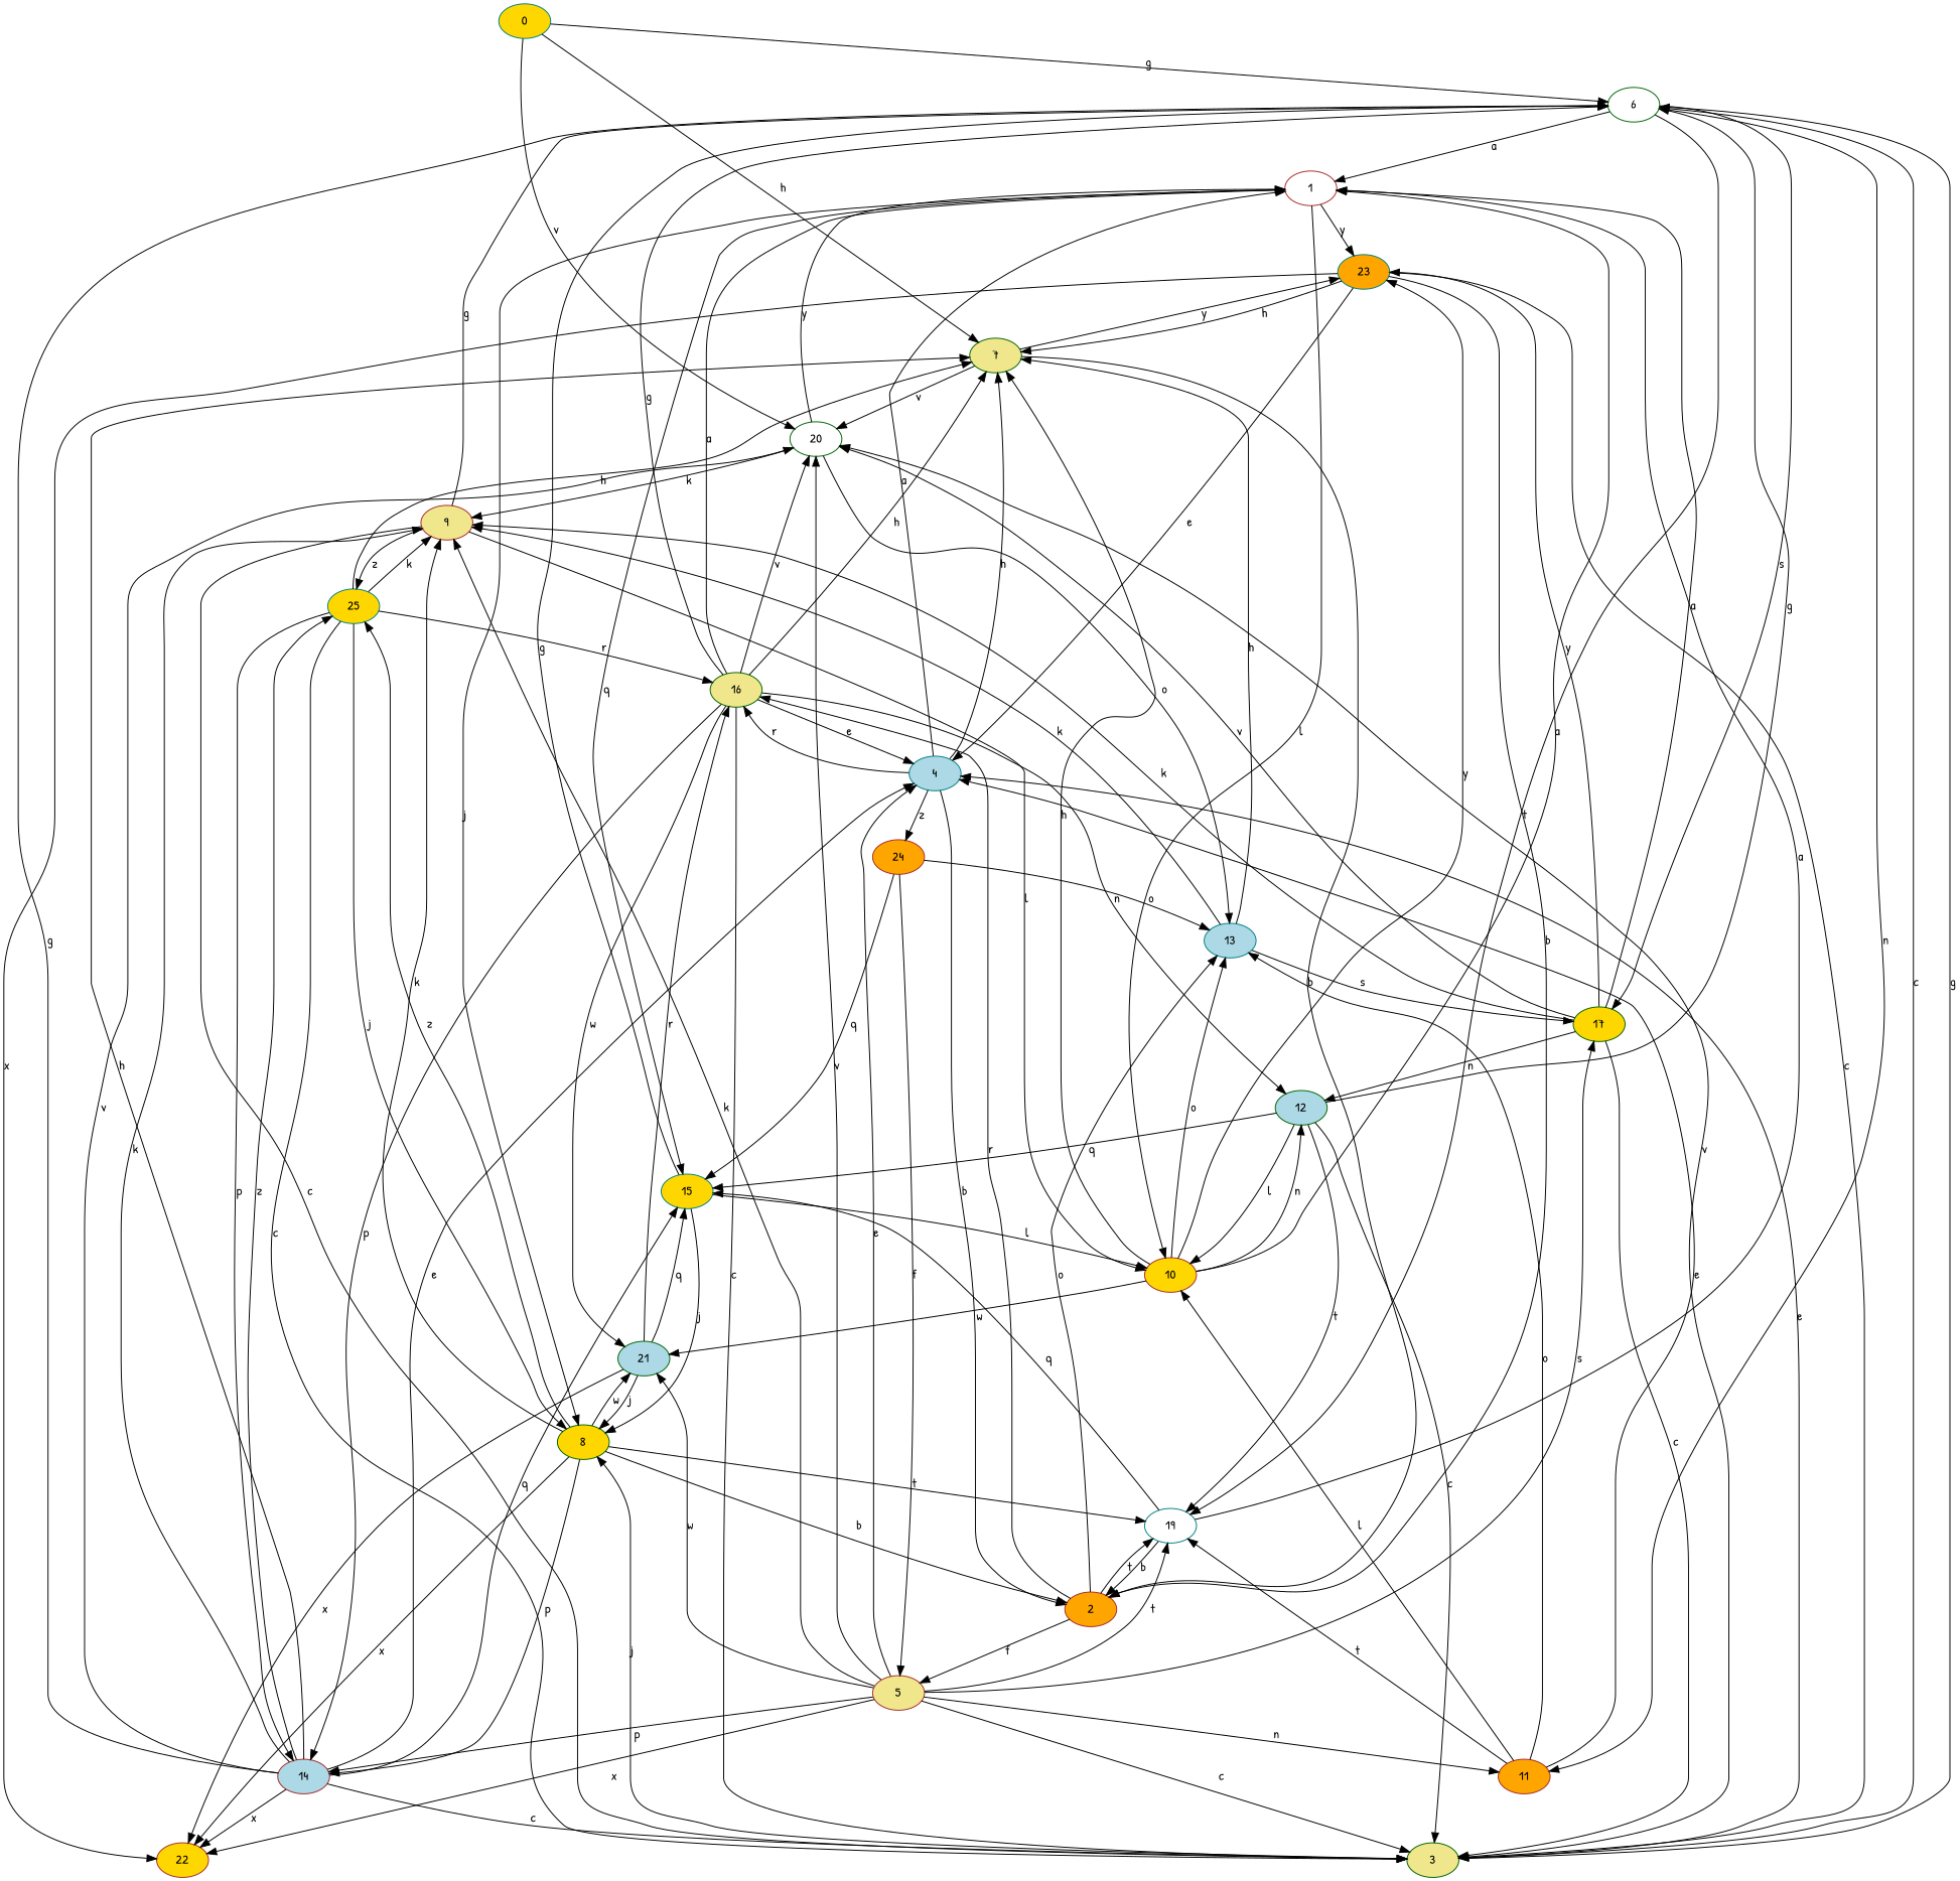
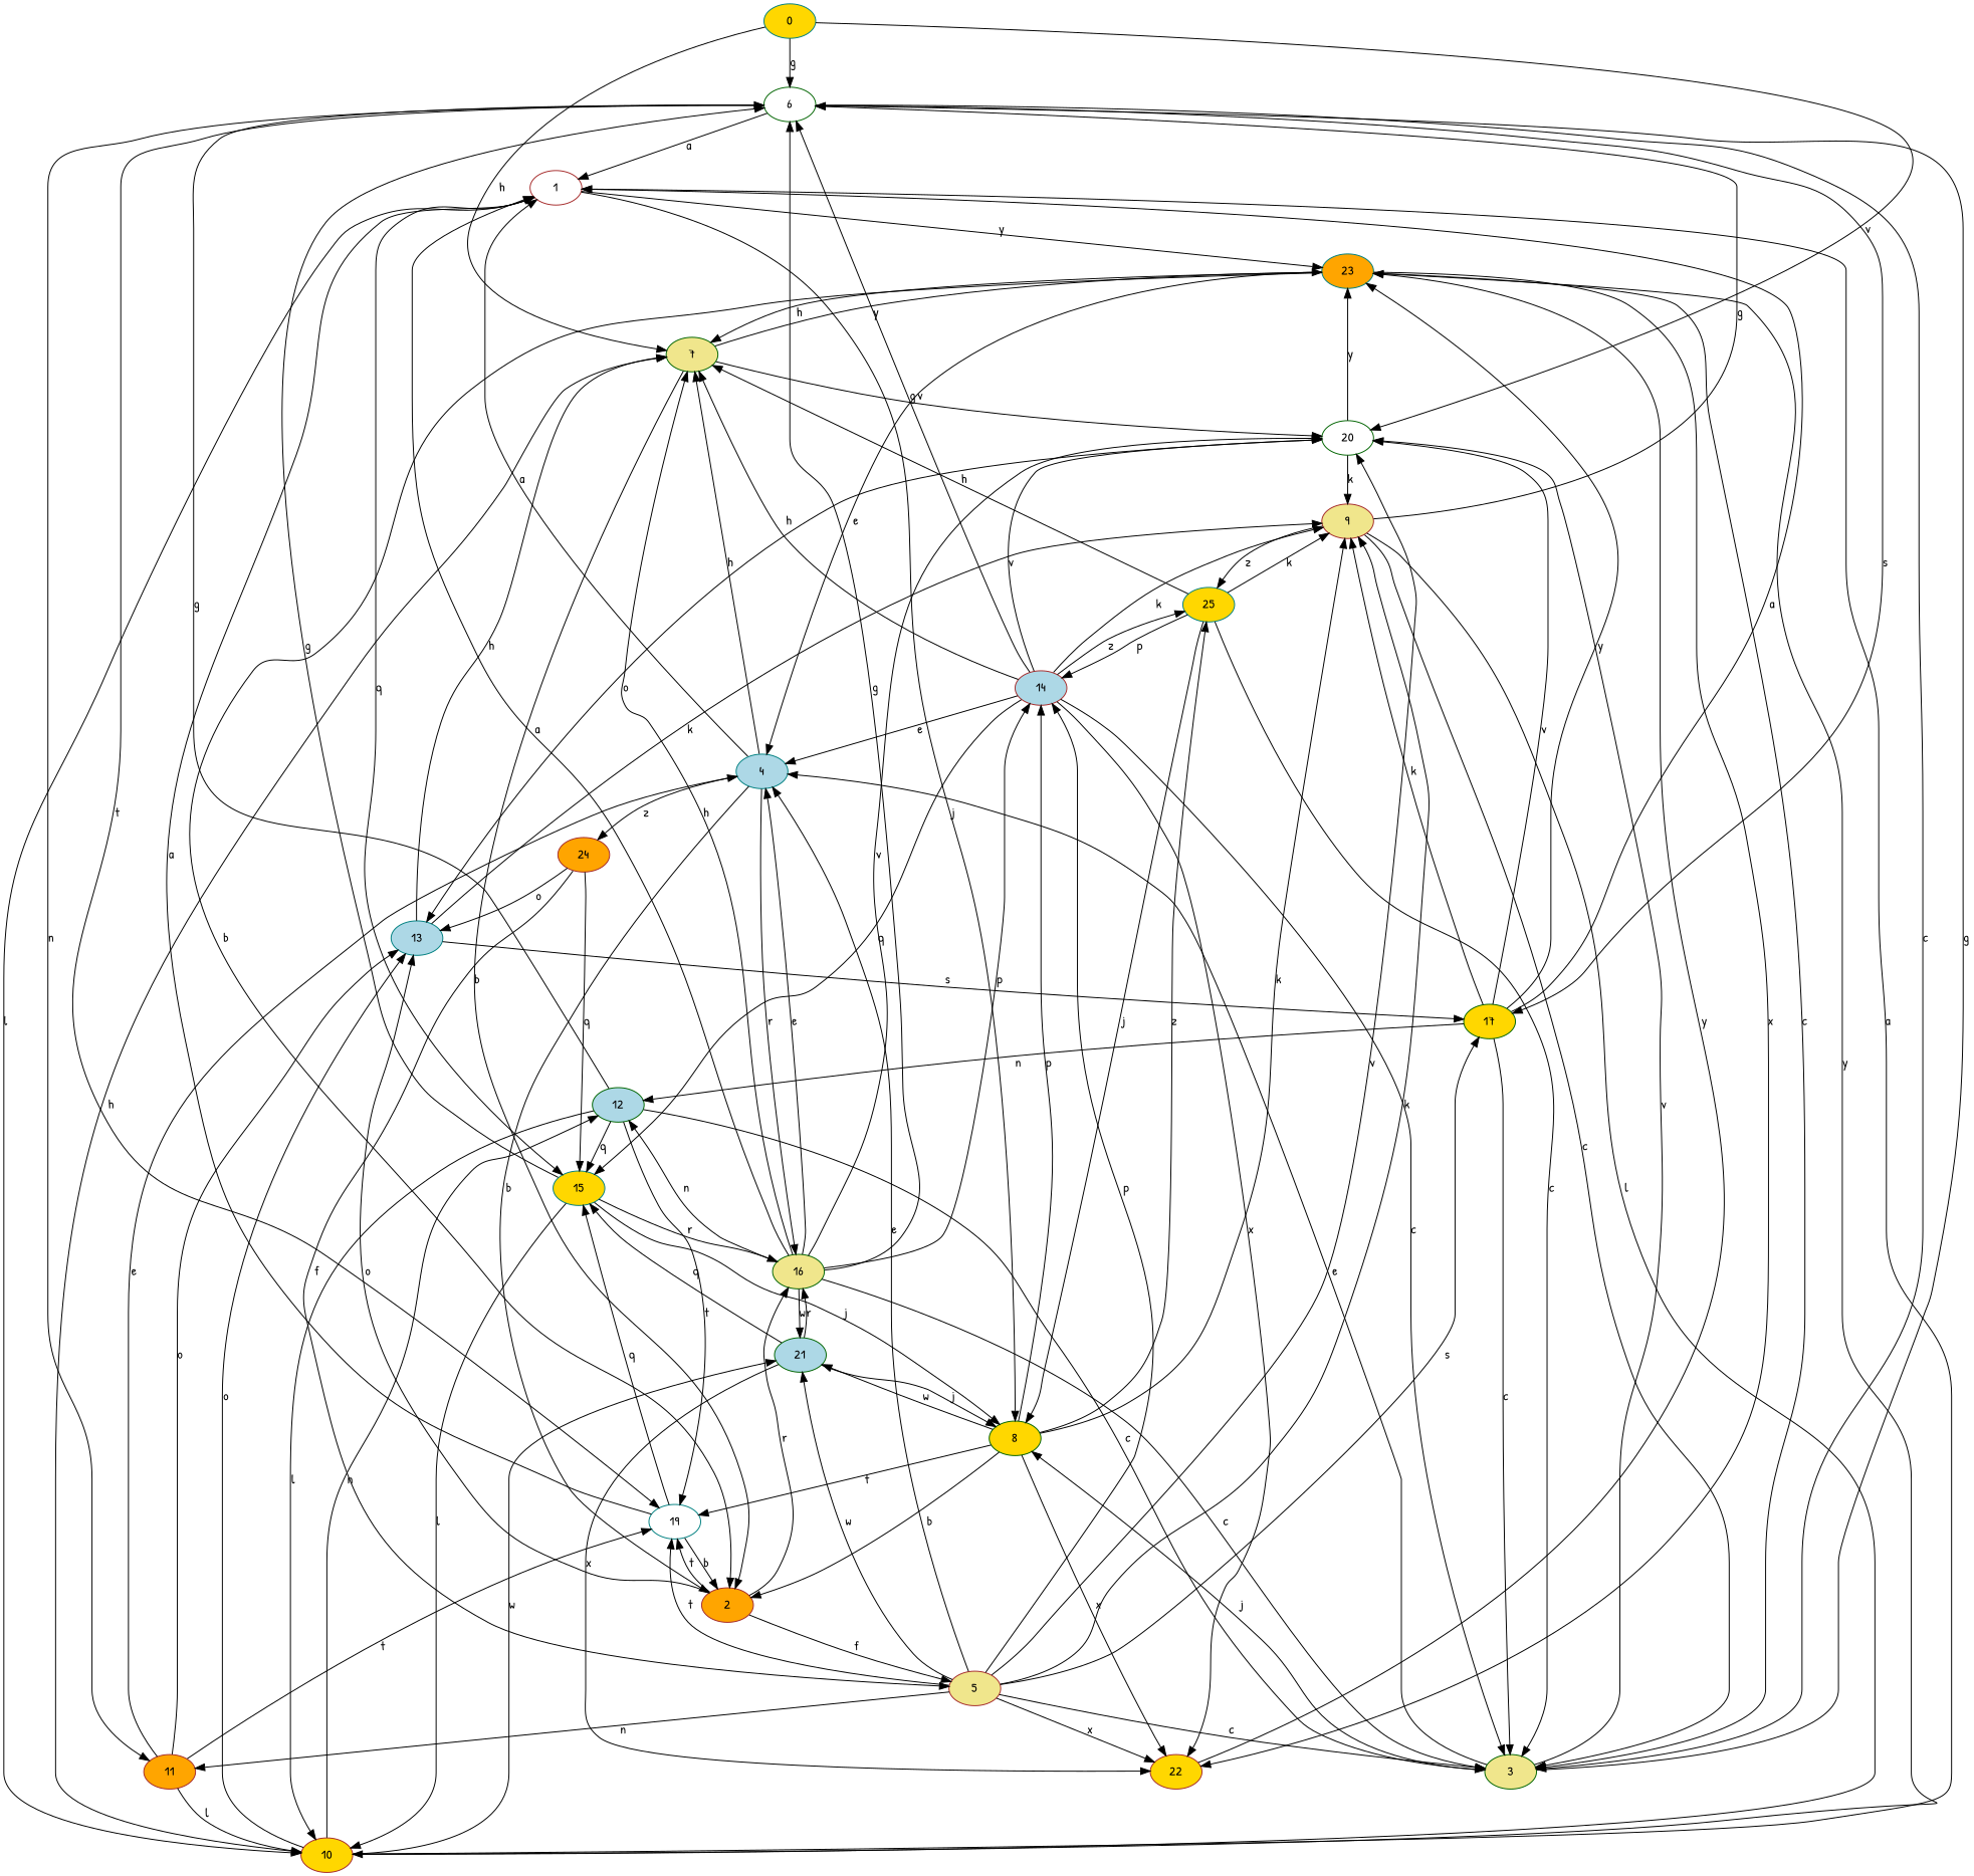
  strict digraph {
    fontname="Patrick Hand"
    node [color=darkgreen fillcolor=gold fontname="Patrick Hand" style=filled]
    edge [fontname="Patrick Hand"]
    0 [color=teal]
    6 [fillcolor=white]
    7 [fillcolor=khaki]
    20 [fillcolor=white]
    1 [color=brown fillcolor=white]
    19 [color=teal fillcolor=white]
    3 [fillcolor=khaki]
    11 [color=brown fillcolor=orange]
    17
    23 [color=teal fillcolor=orange]
    2 [color=brown fillcolor=orange]
    13 [color=teal fillcolor=lightblue]
    9 [color=brown fillcolor=khaki]
    8
    10 [color=brown]
    15 [color=teal]
    14 [color=brown fillcolor=lightblue]
    21 [fillcolor=lightblue]
    22 [color=brown]
    25 [color=teal]
    12 [fillcolor=lightblue]
    4 [color=teal fillcolor=lightblue]
    5 [color=brown fillcolor=khaki]
    16 [fillcolor=khaki]
    24 [color=brown fillcolor=orange]
    0 -> 6 [label=g]
    0 -> 7 [label=h]
    0 -> 20 [label=v]
    6 -> 1 [label=a]
    6 -> 19 [label=t]
    6 -> 3 [label=c]
    6 -> 11 [label=n]
    6 -> 17 [label=s]
    7 -> 20 [label=v]
    7 -> 23 [label=y]
    7 -> 2 [label=b]
-   20 -> 1 [label=y]
+   20 -> 23 [label=y]
    20 -> 13 [label=o]
    20 -> 9 [label=k]
    1 -> 23 [label=y]
    1 -> 8 [label=j]
    1 -> 10 [label=l]
    1 -> 15 [label=q]
    19 -> 1 [label=a]
    19 -> 2 [label=b]
    19 -> 15 [label=q]
    3 -> 6 [label=g]
    3 -> 20 [label=v]
    3 -> 8 [label=j]
    3 -> 4 [label=e]
    11 -> 19 [label=t]
    11 -> 13 [label=o]
    11 -> 10 [label=l]
    11 -> 4 [label=e]
    17 -> 20 [label=v]
    17 -> 1 [label=a]
    17 -> 3 [label=c]
    17 -> 23 [label=y]
    17 -> 9 [label=k]
    17 -> 12 [label=n]
    23 -> 7 [label=h]
    23 -> 3 [label=c]
    23 -> 2 [label=b]
    23 -> 22 [label=x]
    23 -> 4 [label=e]
    2 -> 19 [label=t]
    2 -> 13 [label=o]
    2 -> 5 [label=f]
    2 -> 16 [label=r]
    13 -> 7 [label=h]
    13 -> 17 [label=s]
    13 -> 9 [label=k]
    9 -> 6 [label=g]
    9 -> 3 [label=c]
    9 -> 10 [label=l]
    9 -> 25 [label=z]
    8 -> 19 [label=t]
    8 -> 2 [label=b]
    8 -> 9 [label=k]
    8 -> 14 [label=p]
    8 -> 21 [label=w]
    8 -> 22 [label=x]
    8 -> 25 [label=z]
    10 -> 7 [label=h]
    10 -> 1 [label=a]
    10 -> 23 [label=y]
    10 -> 13 [label=o]
    10 -> 21 [label=w]
    10 -> 12 [label=n]
    15 -> 6 [label=g]
    15 -> 8 [label=j]
    15 -> 10 [label=l]
    14 -> 6 [label=g]
    14 -> 7 [label=h]
    14 -> 20 [label=v]
    14 -> 3 [label=c]
    14 -> 9 [label=k]
    14 -> 15 [label=q]
    14 -> 22 [label=x]
    14 -> 25 [label=z]
    14 -> 4 [label=e]
    21 -> 8 [label=j]
    21 -> 15 [label=q]
    21 -> 22 [label=x]
    21 -> 16 [label=r]
+   22 -> 23 [label=y]
    25 -> 7 [label=h]
    25 -> 3 [label=c]
    25 -> 9 [label=k]
    25 -> 8 [label=j]
    25 -> 14 [label=p]
-   25 -> 16 [label=r]
+   15 -> 16 [label=r]
    12 -> 6 [label=g]
    12 -> 19 [label=t]
    12 -> 3 [label=c]
    12 -> 10 [label=l]
    12 -> 15 [label=q]
    4 -> 7 [label=h]
    4 -> 1 [label=a]
    4 -> 2 [label=b]
    4 -> 16 [label=r]
    4 -> 24 [label=z]
    5 -> 20 [label=v]
    5 -> 19 [label=t]
    5 -> 3 [label=c]
    5 -> 11 [label=n]
    5 -> 17 [label=s]
    5 -> 9 [label=k]
    5 -> 14 [label=p]
    5 -> 21 [label=w]
    5 -> 22 [label=x]
    5 -> 4 [label=e]
    16 -> 6 [label=g]
    16 -> 7 [label=h]
    16 -> 20 [label=v]
    16 -> 1 [label=a]
    16 -> 3 [label=c]
    16 -> 14 [label=p]
    16 -> 21 [label=w]
    16 -> 12 [label=n]
    16 -> 4 [label=e]
    24 -> 13 [label=o]
    24 -> 15 [label=q]
    24 -> 5 [label=f]
  }
